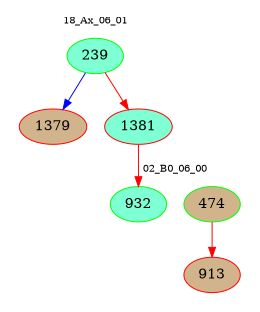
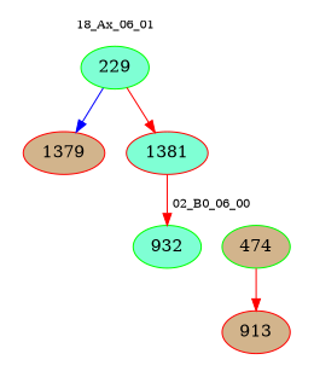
  digraph {
    node [color=green fillcolor=aquamarine style=filled]
    edge [color=red]
-   n1 [label=239]
+   n1 [label=229]
    n2 [color=red fillcolor=tan label=1379]
    n3 [color=red label=1381]
    n4 [fillcolor=tan label=474]
    n5 [color=red fillcolor=tan label=913]
    n6 [label=932]
    subgraph cluster_1 {
      color=white
      fontsize=10
      label="18_Ax_06_01"
      n1
      n2
      n3
    }
    subgraph cluster_2 {
      color=white
      fontsize=10
      label="02_B0_06_00"
      n4
      n5
      n6
    }
    n1 -> n2 [color=blue]
    n1 -> n3
    n3 -> n6
    n4 -> n5
  }
